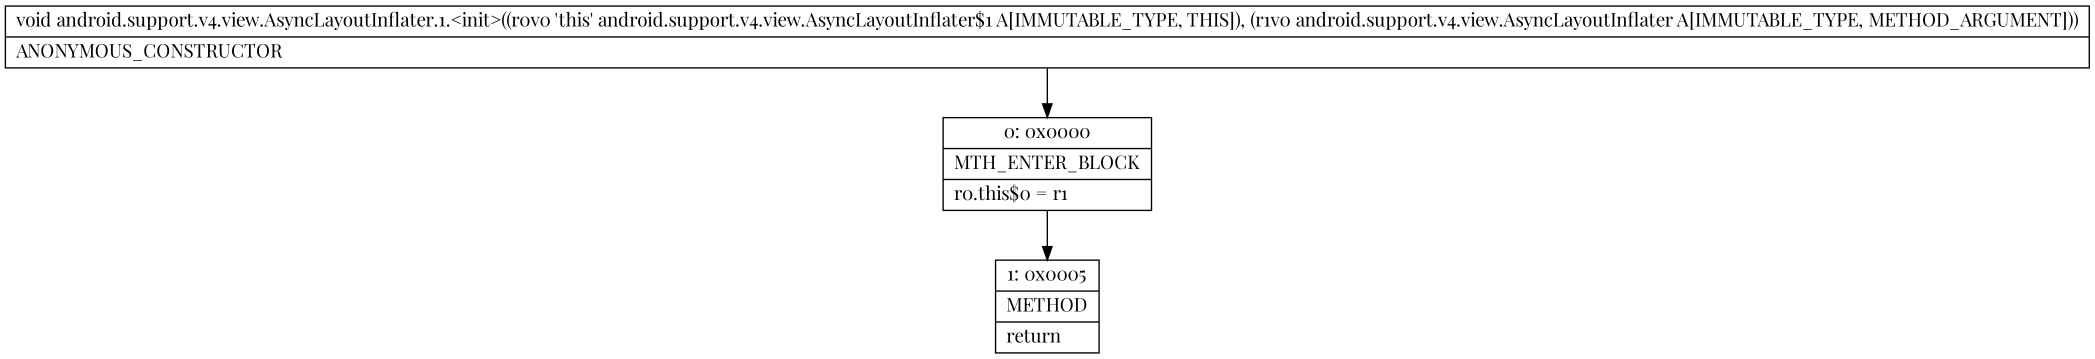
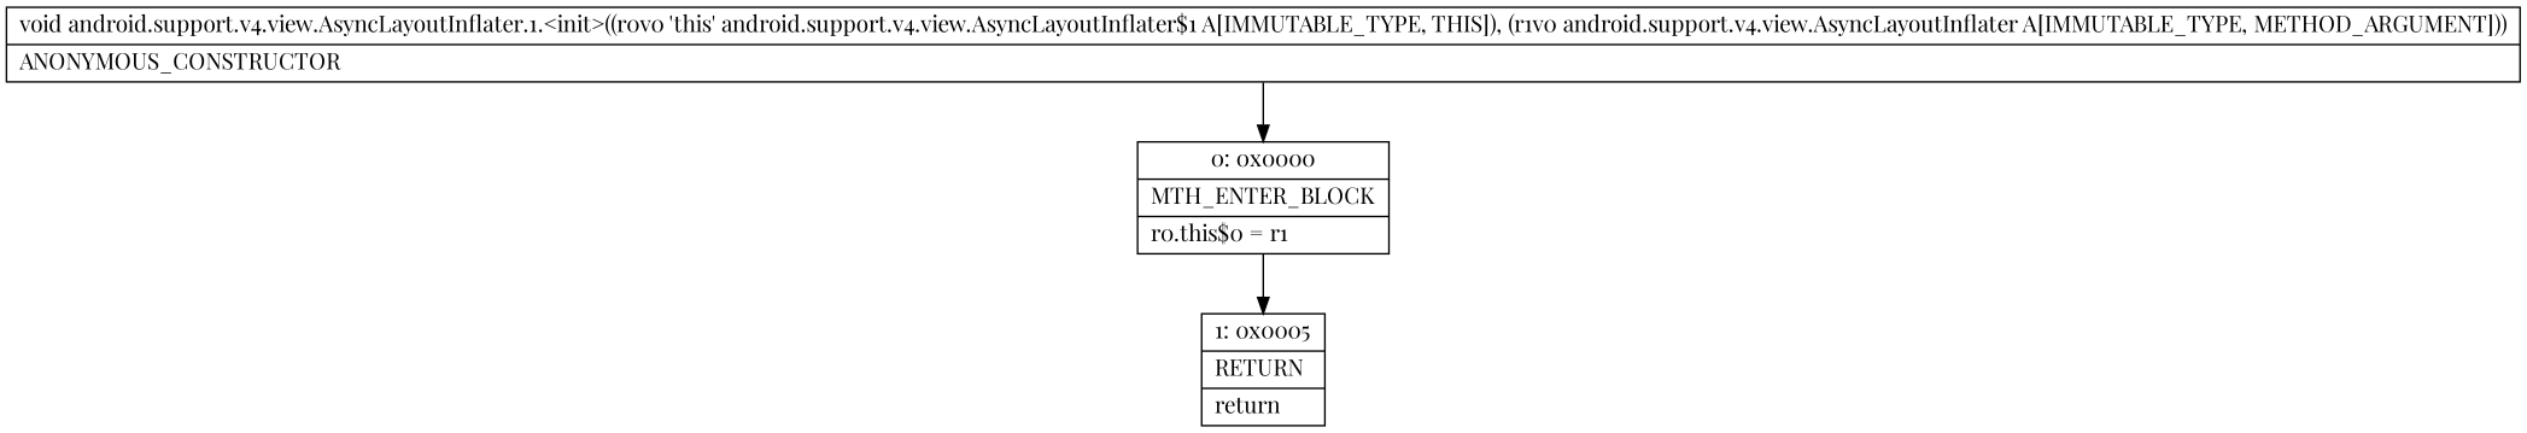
  digraph {
    fontname="Playfair Display"
    node [shape=record fontname="Playfair Display"]
    edge [fontname="Playfair Display"]
    n1 [label="{0\:\ 0x0000|MTH_ENTER_BLOCK\l|r0.this$0 = r1\l}"]
-   n2 [label="{1\:\ 0x0005|METHOD\l|return\l}"]
+   n2 [label="{1\:\ 0x0005|RETURN\l|return\l}"]
    n3 [label="{void android.support.v4.view.AsyncLayoutInflater.1.\<init\>((r0v0 'this' android.support.v4.view.AsyncLayoutInflater$1 A[IMMUTABLE_TYPE, THIS]), (r1v0 android.support.v4.view.AsyncLayoutInflater A[IMMUTABLE_TYPE, METHOD_ARGUMENT]))  | ANONYMOUS_CONSTRUCTOR\l}"]
    n1 -> n2
    n3 -> n1
  }
